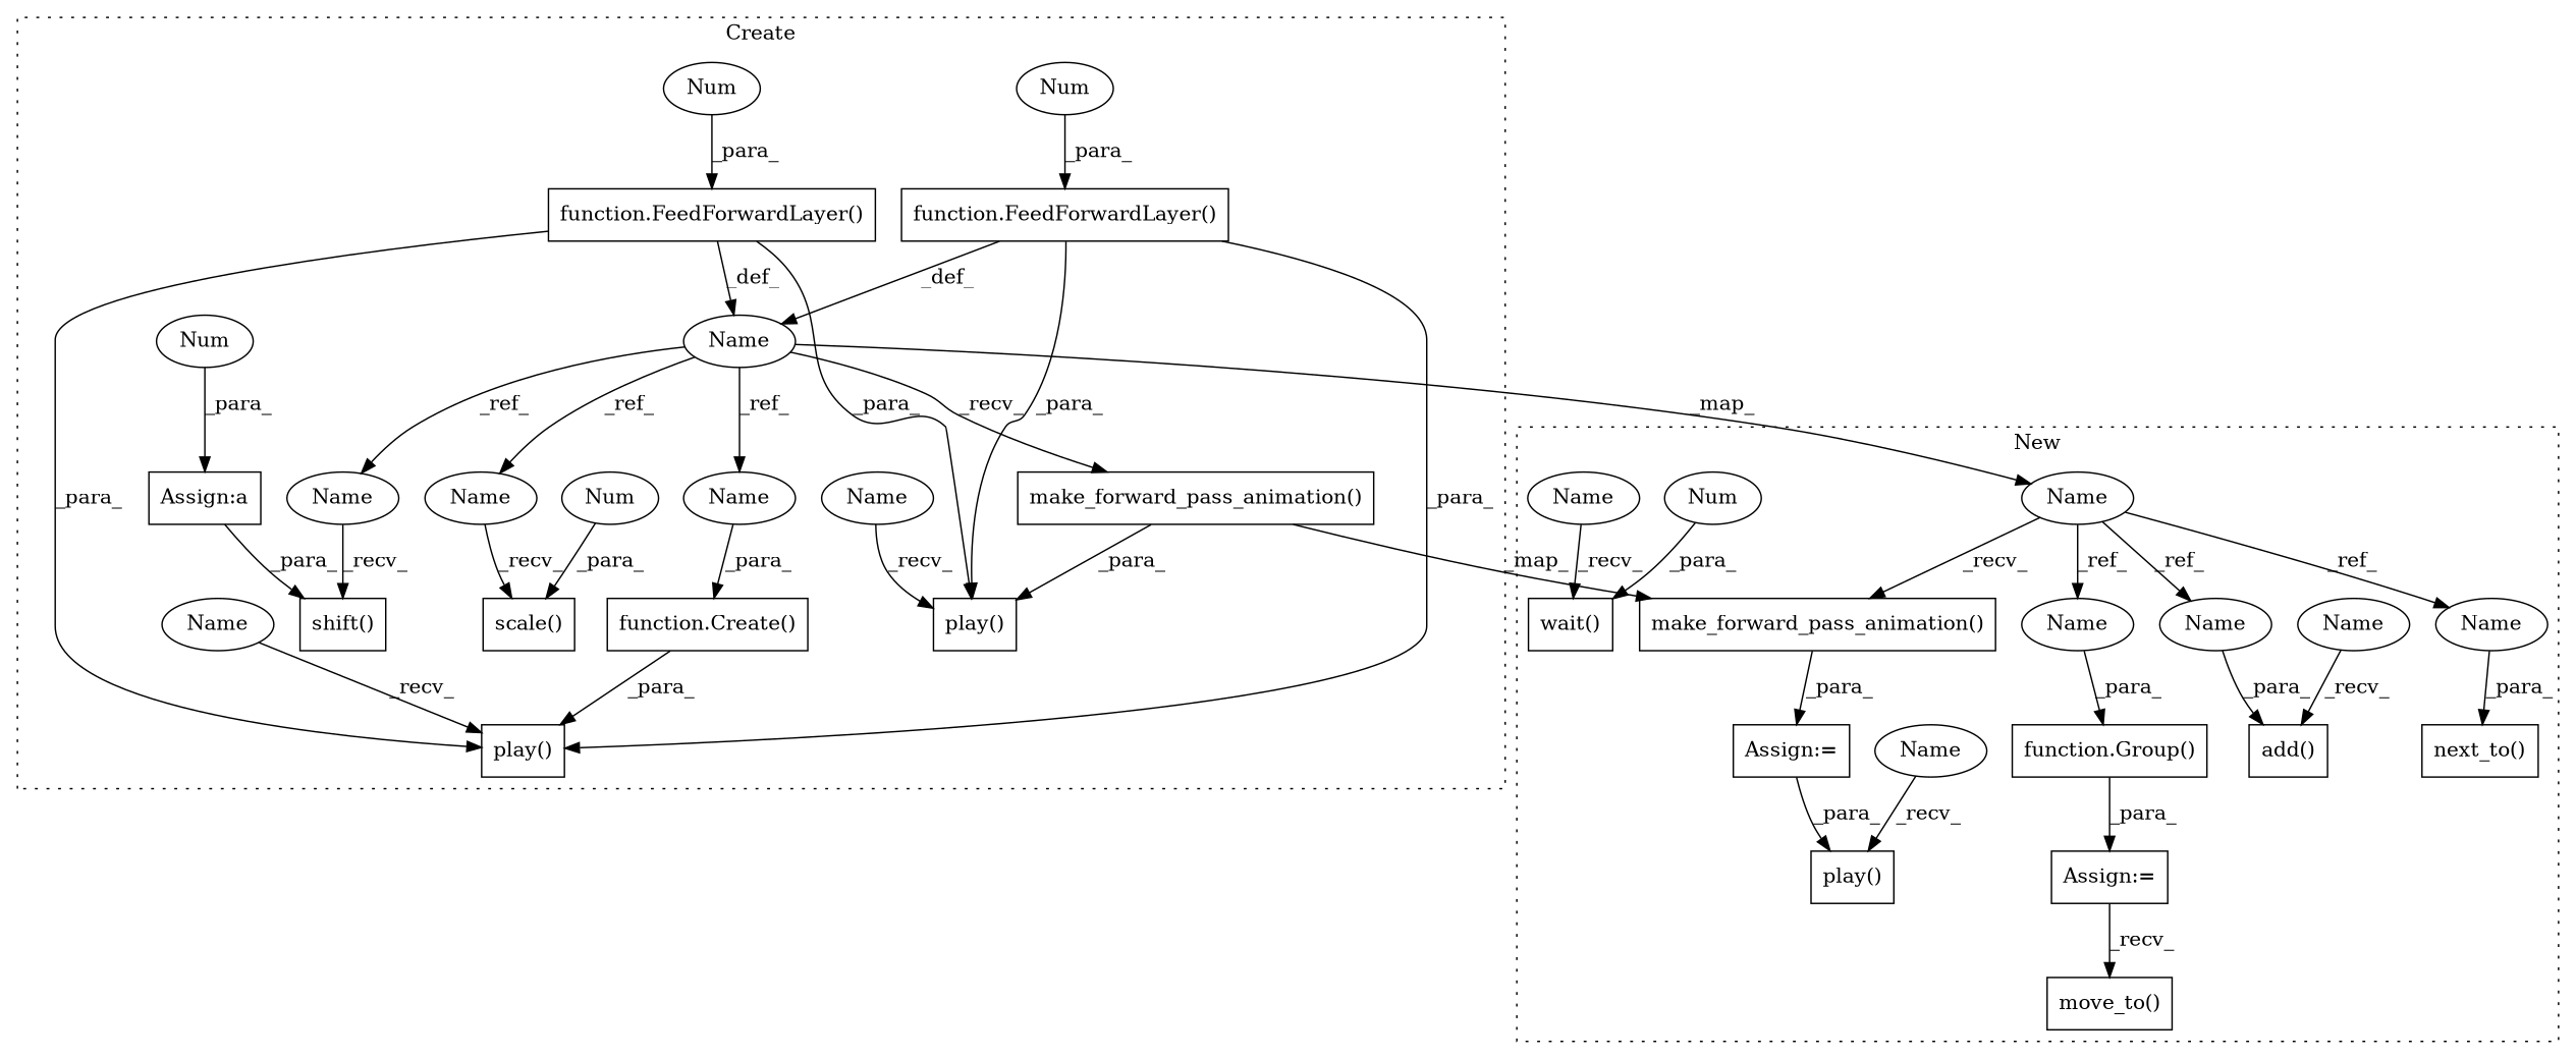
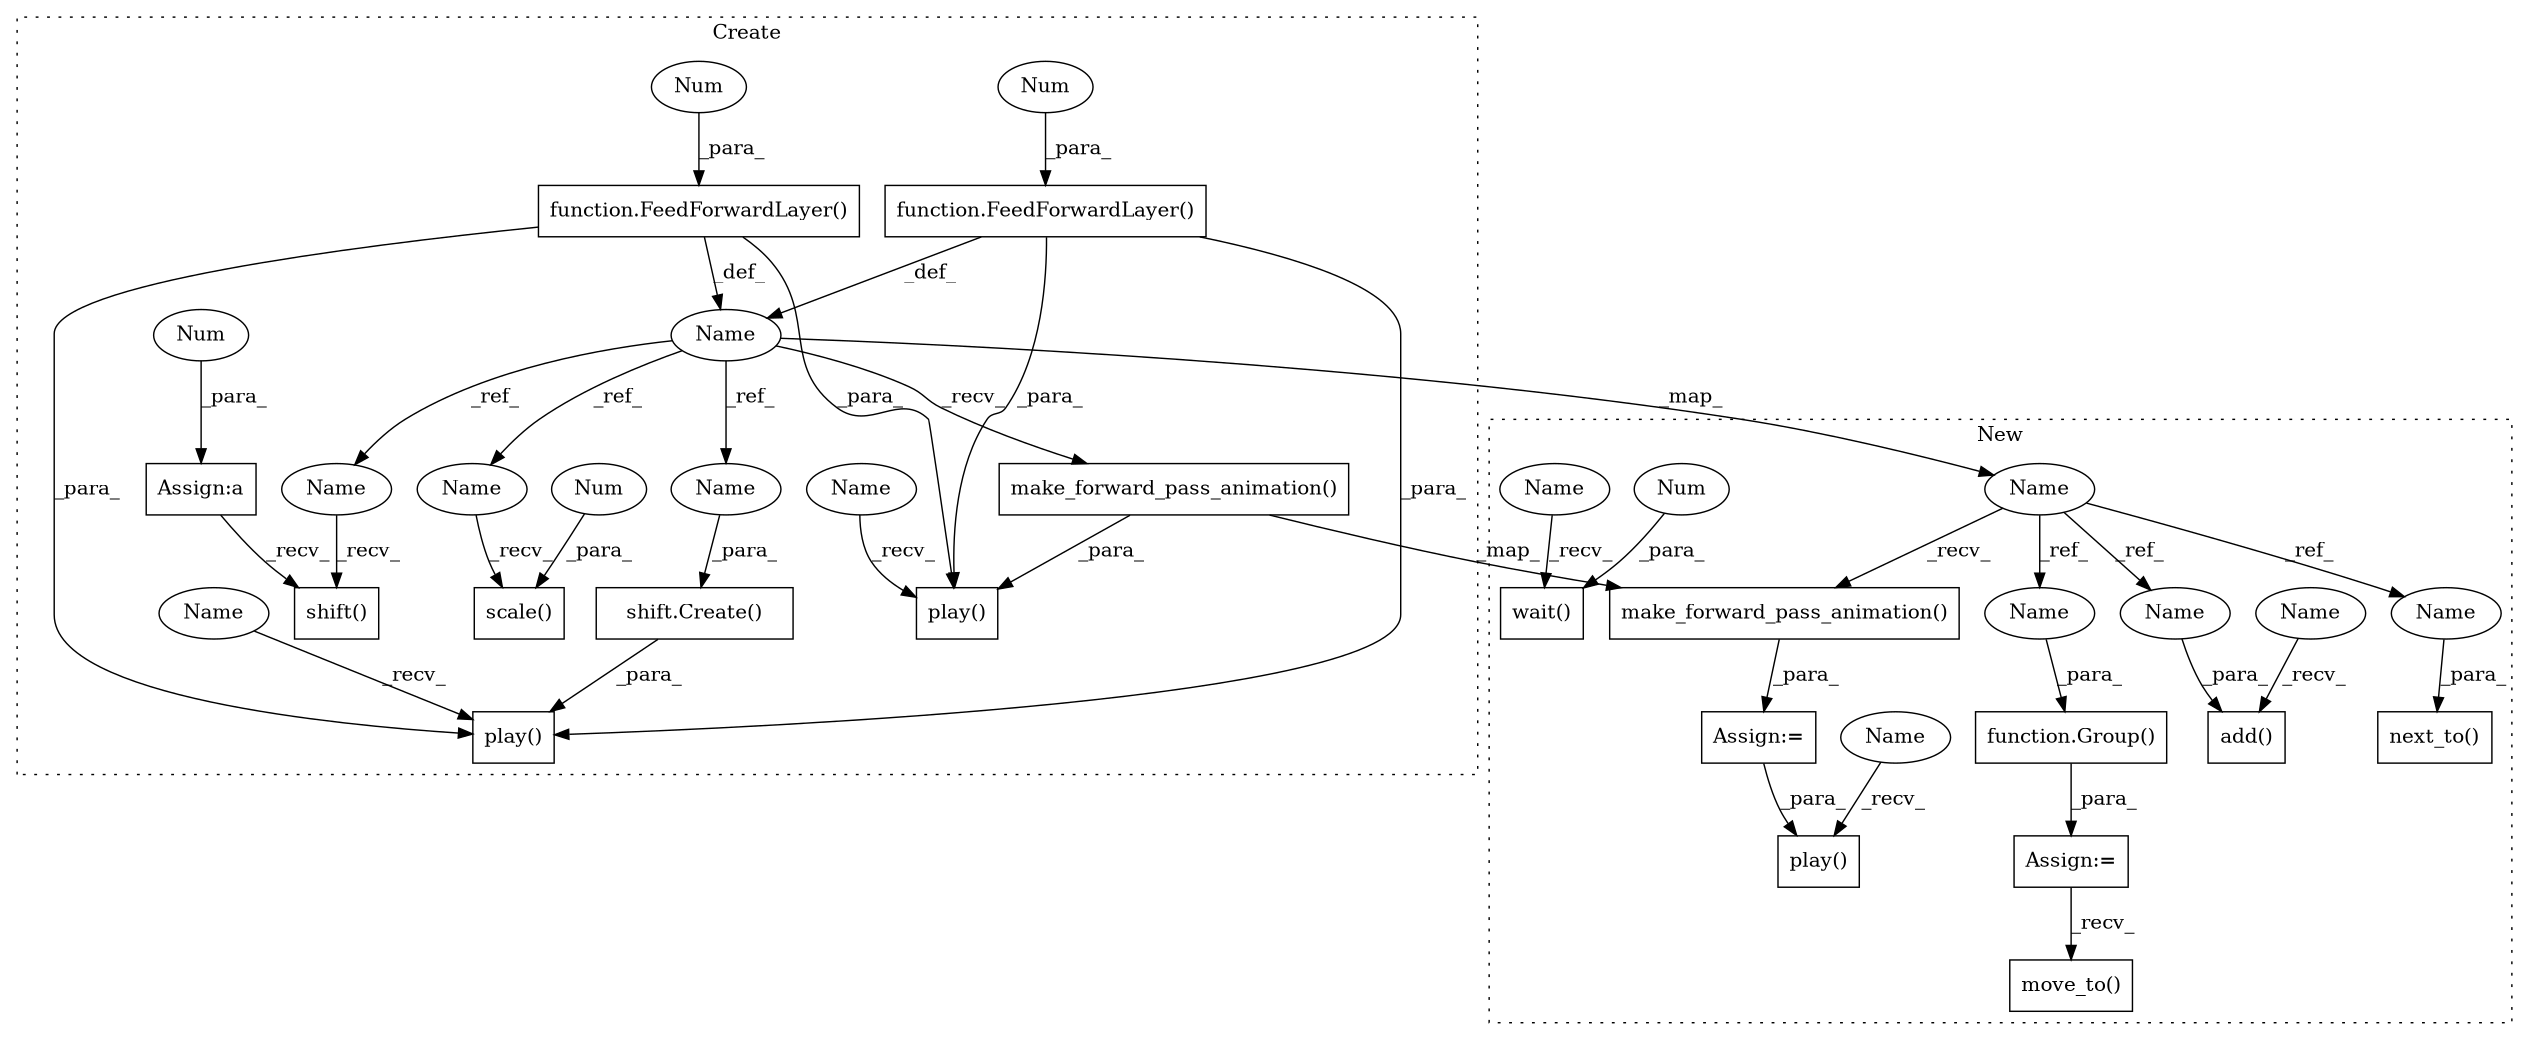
  digraph {
    node [a=75 l=2 shape=box]
    n1 [l="17,48" label="function.FeedForwardLayer()" s="1787,1805"]
-   n2 [l="7,1" label="function.Create()" s="2101,2110"]
+   n2 [l="7,1" label="shift.Create()" s="2101,2110"]
    n3 [a=87 label=Name s=1432 shape=ellipse]
    n4 [l="9,1" label="scale()" s="1901,1913"]
    n5 [l=42 label="make_forward_pass_animation()" s=2321]
    n6 [l="10,1" label="play()" s="2091,2111"]
    n7 [l="10,1" label="play()" s="2311,2363"]
    n8 [a=76 l=1 label=Num s=1804 shape=ellipse]
    n9 [a=76 l=3 label=Num s=1910 shape=ellipse]
    n10 [l="17,48" label="function.FeedForwardLayer()" s="1698,1716"]
    n11 [a=76 l=1 label=Num s=1715 shape=ellipse]
    n12 [l="9,1" label="shift()" s="1950,1965"]
    n13 [a=82 l=1 label="Assign:a" s=1961]
    n14 [a=76 l=3 label=Num s=1962 shape=ellipse]
    n15 [a=87 l=4 label=Name s=2091 shape=ellipse]
    n16 [a=87 l=4 label=Name s=2311 shape=ellipse]
    n17 [a=87 label=Name s=1950 shape=ellipse]
    n18 [a=87 label=Name s=2108 shape=ellipse]
    n19 [a=87 label=Name s=1901 shape=ellipse]
    n20 [l="9,1" label="add()" s="1867,1878"]
    n21 [a=87 label=Name s=1380 shape=ellipse]
    n22 [l=112 label="make_forward_pass_animation()" s=2130]
    n23 [l="13,1" label="next_to()" s="1951,1972"]
    n24 [l="22,10" label="play()" s="2272,2306"]
    n25 [l="6,1" label="function.Group()" s="2036,2050"]
    n26 [l="14,1" label="move_to()" s="2060,2080"]
    n27 [a=68 l=3 label="Assign:=" s=2127]
    n28 [a=68 l=3 label="Assign:=" s=2033]
    n29 [l="10,1" label="wait()" s="2251,2262"]
    n30 [a=76 l=1 label=Num s=2261 shape=ellipse]
    n31 [a=87 l=4 label=Name s=1867 shape=ellipse]
    n32 [a=87 l=4 label=Name s=2251 shape=ellipse]
    n33 [a=87 l=4 label=Name s=2272 shape=ellipse]
    n34 [a=87 label=Name s=2042 shape=ellipse]
    n35 [a=87 label=Name s=1876 shape=ellipse]
    n36 [a=87 label=Name s=1964 shape=ellipse]
    subgraph cluster_1 {
      label=Create
      style=dotted
      n1
      n2
      n3
      n4
      n5
      n6
      n7
      n8
      n9
      n10
      n11
      n12
      n13
      n14
      n15
      n16
      n17
      n18
      n19
    }
    subgraph cluster_2 {
      label=New
      style=dotted
      n20
      n21
      n22
      n23
      n24
      n25
      n26
      n27
      n28
      n29
      n30
      n31
      n32
      n33
      n34
      n35
      n36
    }
    n1 -> n3 [label=_def_]
    n1 -> n6 [label=_para_]
    n1 -> n7 [label=_para_]
    n2 -> n6 [label=_para_]
    n3 -> n5 [label=_recv_]
    n3 -> n17 [label=_ref_]
    n3 -> n18 [label=_ref_]
    n3 -> n19 [label=_ref_]
    n3 -> n21 [label=_map_]
    n5 -> n7 [label=_para_]
    n5 -> n22 [label=_map_]
    n8 -> n1 [label=_para_]
    n9 -> n4 [label=_para_]
    n10 -> n3 [label=_def_]
    n10 -> n6 [label=_para_]
    n10 -> n7 [label=_para_]
    n11 -> n10 [label=_para_]
-   n13 -> n12 [label=_para_]
+   n13 -> n12 [label=_recv_]
    n14 -> n13 [label=_para_]
    n15 -> n6 [label=_recv_]
    n16 -> n7 [label=_recv_]
    n17 -> n12 [label=_recv_]
    n18 -> n2 [label=_para_]
    n19 -> n4 [label=_recv_]
    n21 -> n22 [label=_recv_]
    n21 -> n34 [label=_ref_]
    n21 -> n35 [label=_ref_]
    n21 -> n36 [label=_ref_]
    n22 -> n27 [label=_para_]
    n25 -> n28 [label=_para_]
    n27 -> n24 [label=_para_]
    n28 -> n26 [label=_recv_]
    n30 -> n29 [label=_para_]
    n31 -> n20 [label=_recv_]
    n32 -> n29 [label=_recv_]
    n33 -> n24 [label=_recv_]
    n34 -> n25 [label=_para_]
    n35 -> n20 [label=_para_]
    n36 -> n23 [label=_para_]
  }
